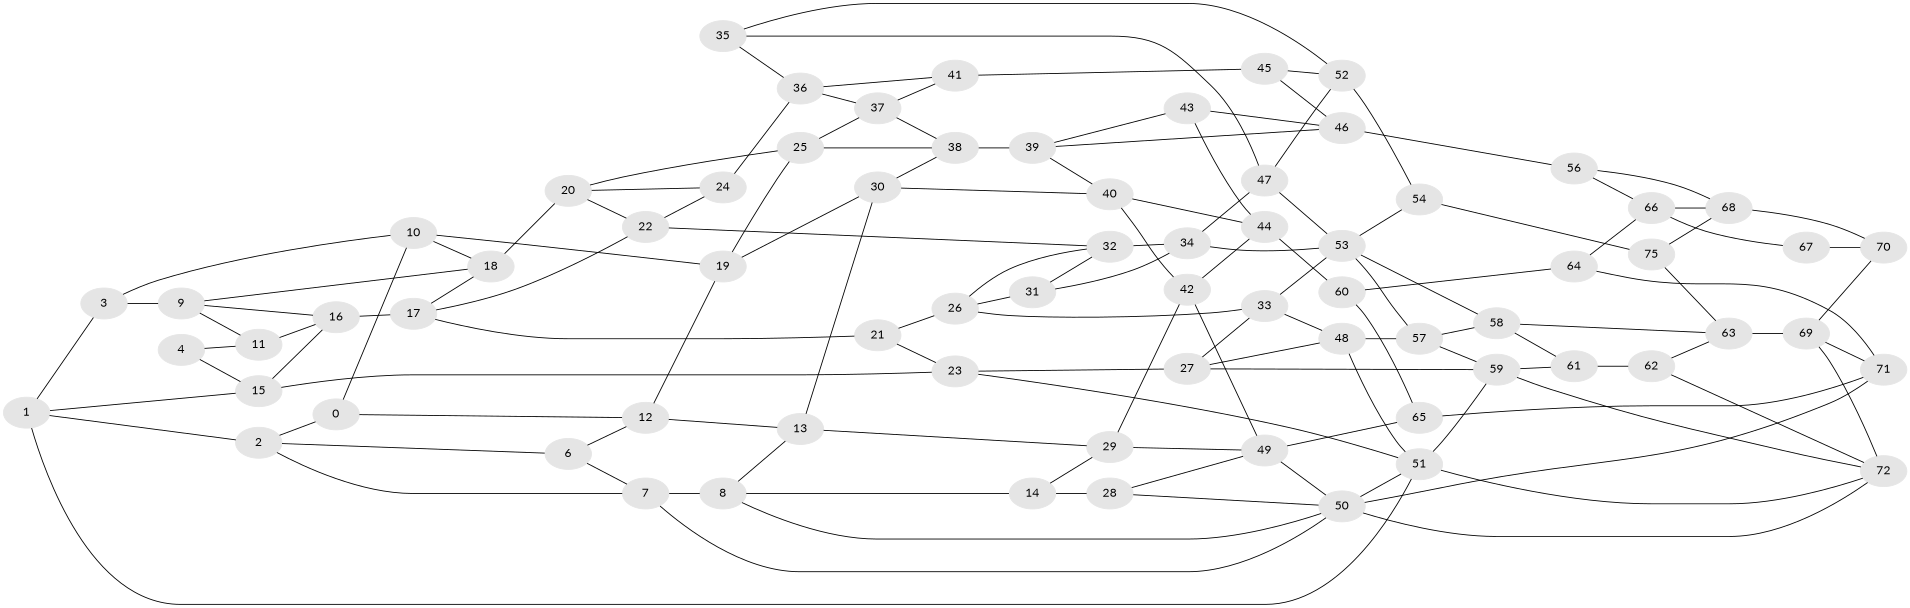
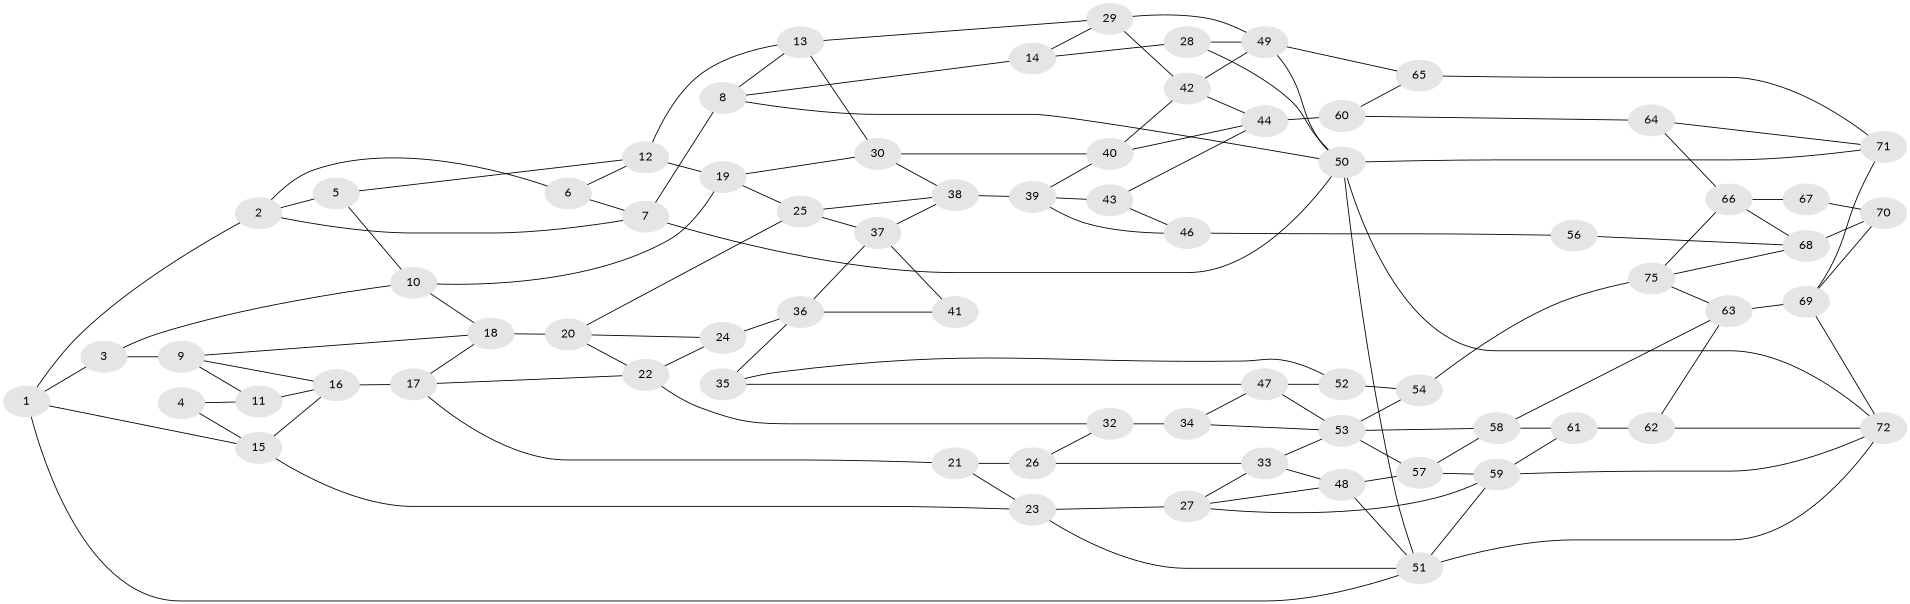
  graph {
    fontname=Lato
    rankdir=LR
    node [color=gray90 fontname=Lato style=filled]
    edge [fontname=Lato weight=1.0]
    1
    2
    3
    15
    51
-   5 [label=0]
+   5
    6
    7
    9
    10
    16
    23
    72
    59
    12
    8
    50
    11
    18
    19
    4
    13
    14
    71
    29
    30
    28
    17
    20
    25
    49
    42
    38
    40
    27
    21
    22
    26
    24
    32
    37
    36
-   31
    33
    34
    48
    41
    39
    53
    57
    65
    44
    47
    54
    58
    52
    35
-   45
    43
    46
    56
    60
    64
    68
    66
    61
    n67 [label=75]
    63
    69
    70
    67
    62
    1 -- 2
    1 -- 3
    1 -- 15
    1 -- 51
    2 -- 5
    2 -- 6
    2 -- 7
    3 -- 9
    3 -- 10
    15 -- 16
    15 -- 23
    51 -- 72
    51 -- 59
    5 -- 10
    5 -- 12
    6 -- 7
    6 -- 12
    7 -- 8
    7 -- 50
    9 -- 16
    9 -- 11
    9 -- 18
    10 -- 18
    10 -- 19
    16 -- 17
    23 -- 51
    23 -- 27
    59 -- 72
    59 -- 61
    12 -- 19
    12 -- 13
    8 -- 50
    8 -- 13
    8 -- 14
    50 -- 51
    50 -- 72
    50 -- 71
    11 -- 16
    18 -- 20
    19 -- 30
    19 -- 25
    4 -- 15
    4 -- 11 [weight=2.0]
    13 -- 29
    13 -- 30
    14 -- 29
    14 -- 28 [weight=2.0]
    29 -- 49
    29 -- 42
    30 -- 38
    30 -- 40
    28 -- 50
    28 -- 49
    17 -- 18
    17 -- 21
    17 -- 22
    20 -- 25
    20 -- 22
    20 -- 24
    25 -- 38
    25 -- 37
    49 -- 50
    49 -- 65 [weight=2.0]
    42 -- 49
    42 -- 44
    38 -- 39
    40 -- 42
    40 -- 44
    27 -- 59
    27 -- 33
    27 -- 48
    21 -- 23
    21 -- 26
    22 -- 24
    22 -- 32
    26 -- 32
-   26 -- 31
    26 -- 33
    24 -- 36
    32 -- 34
    37 -- 38
    37 -- 41
    36 -- 37
    36 -- 41
-   31 -- 32
-   31 -- 34
    33 -- 48
    33 -- 53
    34 -- 53
    34 -- 47
    48 -- 51
    48 -- 57
-   41 -- 45
    39 -- 40
    39 -- 43
    39 -- 46
    53 -- 57
    53 -- 54
    53 -- 58
    57 -- 59
    57 -- 58
    65 -- 71
    44 -- 60
    47 -- 53
    47 -- 52
    54 -- n67
    58 -- 61
    58 -- 63
    52 -- 54 [weight=2.0]
    35 -- 36
    35 -- 47
    35 -- 52
-   45 -- 52 [weight=2.0]
-   45 -- 46
    43 -- 44
    43 -- 46
    46 -- 56
    56 -- 68
-   56 -- 66
+   n67 -- 66
    60 -- 65
    60 -- 64
    64 -- 71
    64 -- 66
    68 -- 70
    66 -- 68
    66 -- 67
    61 -- 62 [weight=2.0]
    n67 -- 68
    n67 -- 63
    63 -- 69
    69 -- 72
    69 -- 71
    69 -- 70
    67 -- 70 [weight=2.0]
    62 -- 72
    62 -- 63
  }
